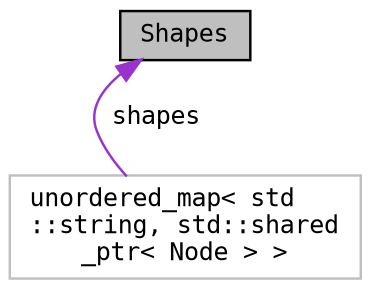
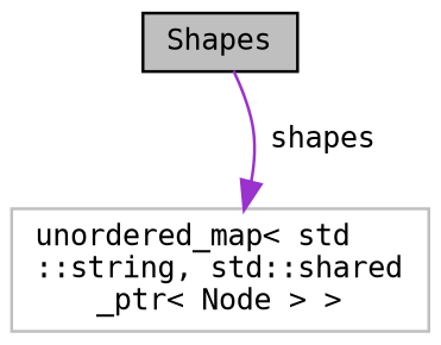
  digraph {
    fontname="DejaVu Sans Mono"
    node [fontname="DejaVu Sans Mono" fontsize=10 shape=record style=filled]
    n1 [color=black fillcolor=grey75 fontcolor=black height=0.2 label=Shapes width=0.4]
    n2 [color=grey75 fillcolor=white height=0.2 label="unordered_map\< std\l::string, std::shared\l_ptr\< Node \> \>" width=0.4]
-   n1 -> n2 [color=darkorchid3 dir=back fontname="DejaVu Sans Mono" fontsize=10 label=" shapes" labelfontname=Helvetica labelfontsize=10 style=solid]
+   n2 -> n1 [color=darkorchid3 dir=back fontname="DejaVu Sans Mono" fontsize=10 label=" shapes" labelfontname=Helvetica labelfontsize=10 style=solid]
  }
